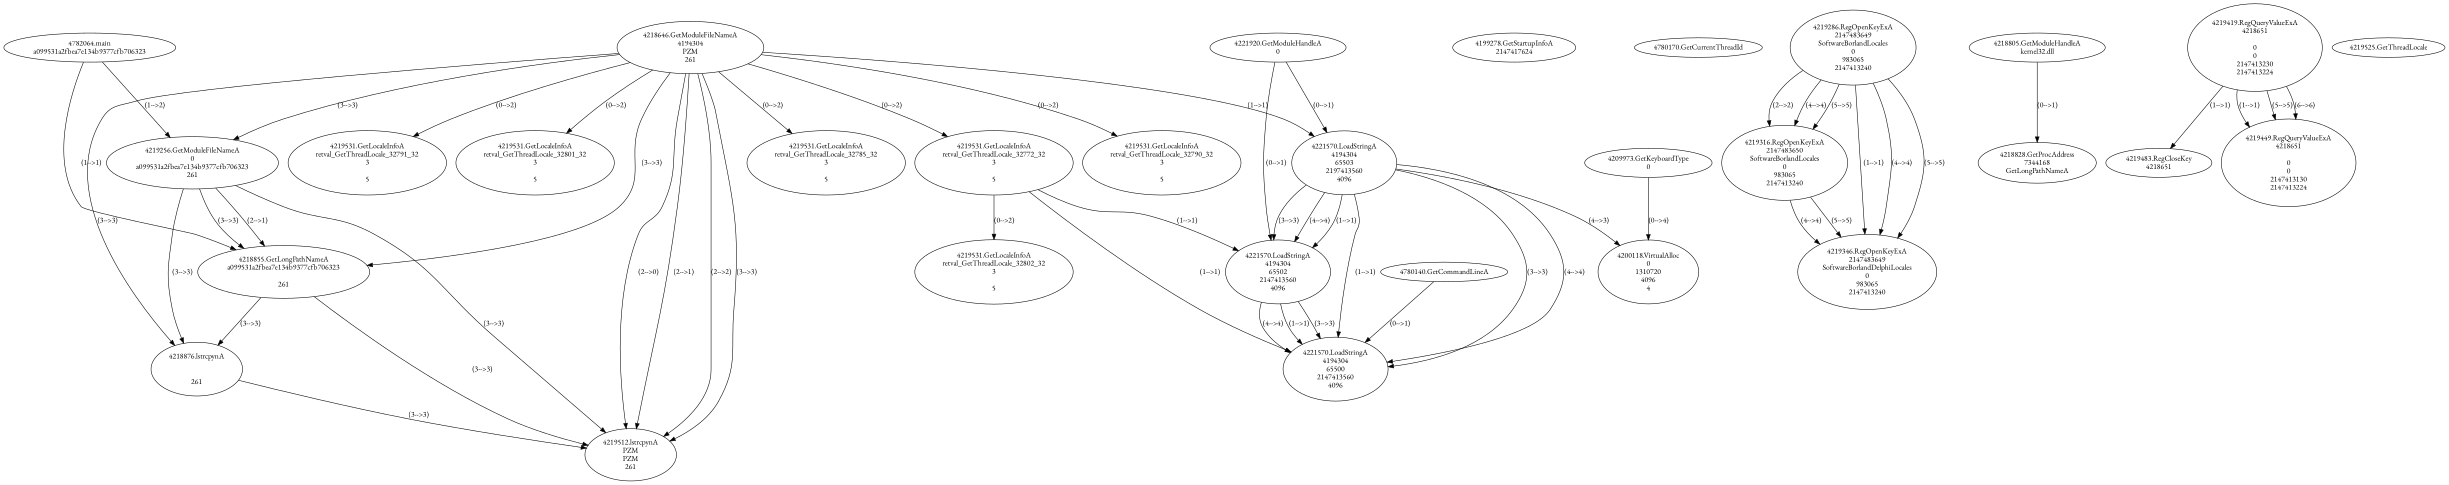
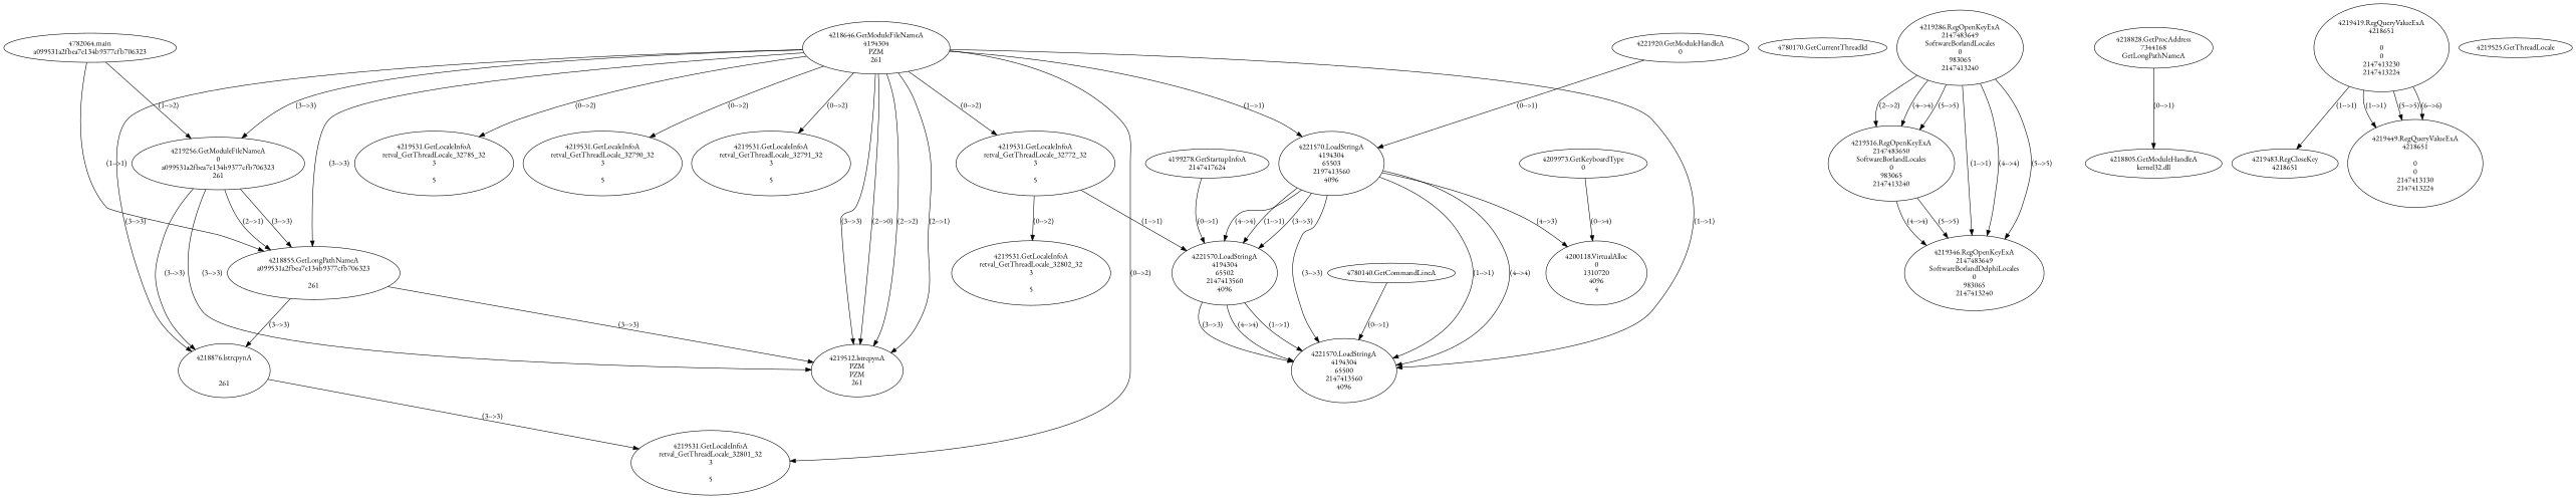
  digraph {
    fontname="EB Garamond"
    node [fontname="EB Garamond"]
    edge [fontname="EB Garamond"]
    n1 [label="4782064.main\na099531a2fbea7e134b9377cfb706323"]
    n2 [label="4219256.GetModuleFileNameA\n0\na099531a2fbea7e134b9377cfb706323\n261"]
    n3 [label="4218855.GetLongPathNameA\na099531a2fbea7e134b9377cfb706323\n\n261"]
    n4 [label="4218876.lstrcpynA\n\n\n261"]
    n5 [label="4219512.lstrcpynA\nPZM\nPZM\n261"]
    n6 [label="4221920.GetModuleHandleA\n0"]
    n7 [label="4221570.LoadStringA\n4194304\n65503\n2197413560\n4096"]
    n8 [label="4221570.LoadStringA\n4194304\n65502\n2147413560\n4096"]
    n9 [label="4218646.GetModuleFileNameA\n4194304\nPZM\n261"]
    n10 [label="4221570.LoadStringA\n4194304\n65500\n2147413560\n4096"]
    n11 [label="4219531.GetLocaleInfoA\nretval_GetThreadLocale_32785_32\n3\n\n5"]
    n12 [label="4219531.GetLocaleInfoA\nretval_GetThreadLocale_32790_32\n3\n\n5"]
    n13 [label="4219531.GetLocaleInfoA\nretval_GetThreadLocale_32791_32\n3\n\n5"]
    n14 [label="4219531.GetLocaleInfoA\nretval_GetThreadLocale_32801_32\n3\n\n5"]
    n15 [label="4219531.GetLocaleInfoA\nretval_GetThreadLocale_32772_32\n3\n\n5"]
    n16 [label="4200118.VirtualAlloc\n0\n1310720\n4096\n4"]
    n17 [label="4209973.GetKeyboardType\n0"]
    n18 [label="4780140.GetCommandLineA\n"]
    n19 [label="4199278.GetStartupInfoA\n2147417624"]
    n20 [label="4780170.GetCurrentThreadId\n"]
    n21 [label="4219531.GetLocaleInfoA\nretval_GetThreadLocale_32802_32\n3\n\n5"]
    n22 [label="4219286.RegOpenKeyExA\n2147483649\nSoftware\Borland\Locales\n0\n983065\n2147413240"]
    n23 [label="4219316.RegOpenKeyExA\n2147483650\nSoftware\Borland\Locales\n0\n983065\n2147413240"]
    n24 [label="4219346.RegOpenKeyExA\n2147483649\nSoftware\Borland\Delphi\Locales\n0\n983065\n2147413240"]
    n25 [label="4218805.GetModuleHandleA\nkernel32.dll"]
    n26 [label="4218828.GetProcAddress\n7344168\nGetLongPathNameA"]
    n27 [label="4219419.RegQueryValueExA\n4218651\n\n0\n0\n2147413230\n2147413224"]
    n28 [label="4219483.RegCloseKey\n4218651"]
    n29 [label="4219449.RegQueryValueExA\n4218651\n\n0\n0\n2147413130\n2147413224"]
    n30 [label="4219525.GetThreadLocale\n"]
    n1 -> n2 [label="(1-->2)"]
    n1 -> n3 [label="(1-->1)"]
    n2 -> n3 [label="(2-->1)"]
    n2 -> n3 [label="(3-->3)"]
    n2 -> n4 [label="(3-->3)"]
    n2 -> n5 [label="(3-->3)"]
    n3 -> n4 [label="(3-->3)"]
    n3 -> n5 [label="(3-->3)"]
-   n4 -> n5 [label="(3-->3)"]
+   n4 -> n14 [label="(3-->3)"]
    n6 -> n7 [label="(0-->1)"]
-   n6 -> n8 [label="(0-->1)"]
+   n19 -> n8 [label="(0-->1)"]
    n7 -> n8 [label="(1-->1)"]
    n7 -> n8 [label="(3-->3)"]
    n7 -> n8 [label="(4-->4)"]
    n7 -> n10 [label="(1-->1)"]
    n7 -> n10 [label="(3-->3)"]
    n7 -> n10 [label="(4-->4)"]
    n7 -> n16 [label="(4-->3)"]
    n8 -> n10 [label="(1-->1)"]
    n8 -> n10 [label="(3-->3)"]
    n8 -> n10 [label="(4-->4)"]
    n9 -> n2 [label="(3-->3)"]
    n9 -> n3 [label="(3-->3)"]
    n9 -> n4 [label="(3-->3)"]
    n9 -> n5 [label="(2-->1)"]
    n9 -> n5 [label="(2-->2)"]
    n9 -> n5 [label="(3-->3)"]
    n9 -> n5 [label="(2-->0)"]
    n9 -> n7 [label="(1-->1)"]
-   n15 -> n10 [label="(1-->1)"]
+   n9 -> n10 [label="(1-->1)"]
    n9 -> n11 [label="(0-->2)"]
    n9 -> n12 [label="(0-->2)"]
    n9 -> n13 [label="(0-->2)"]
    n9 -> n14 [label="(0-->2)"]
    n9 -> n15 [label="(0-->2)"]
    n15 -> n8 [label="(1-->1)"]
    n15 -> n21 [label="(0-->2)"]
    n17 -> n16 [label="(0-->4)"]
    n18 -> n10 [label="(0-->1)"]
    n22 -> n23 [label="(2-->2)"]
    n22 -> n23 [label="(4-->4)"]
    n22 -> n23 [label="(5-->5)"]
    n22 -> n24 [label="(1-->1)"]
    n22 -> n24 [label="(4-->4)"]
    n22 -> n24 [label="(5-->5)"]
    n23 -> n24 [label="(4-->4)"]
    n23 -> n24 [label="(5-->5)"]
-   n25 -> n26 [label="(0-->1)"]
+   n26 -> n25 [label="(0-->1)"]
    n27 -> n28 [label="(1-->1)"]
    n27 -> n29 [label="(1-->1)"]
    n27 -> n29 [label="(5-->5)"]
    n27 -> n29 [label="(6-->6)"]
  }
